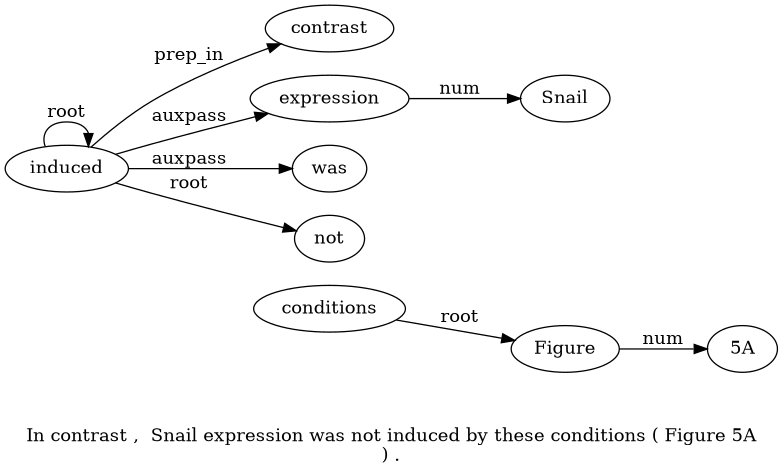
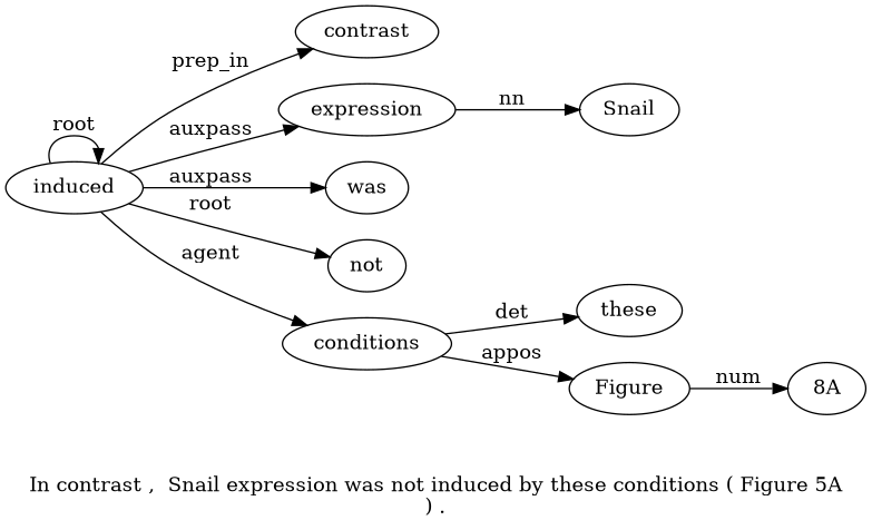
  digraph {
    label="In contrast ,  Snail expression was not induced by these conditions ( Figure 5A\n) ."
    rankdir=LR
    node [fillcolor=white style=filled]
    n1 [label=induced]
    n2 [label=contrast]
    n3 [label=expression]
    n4 [label=was]
    n5 [label=not]
    n6 [label=conditions]
    n7 [label=Snail]
+   n8 [label=these]
    n9 [label=Figure]
-   n10 [label="5A"]
+   n10 [label="8A"]
    n1 -> n1 [label=root]
    n1 -> n2 [label=prep_in]
    n1 -> n3 [label=auxpass]
    n1 -> n4 [label=auxpass]
    n1 -> n5 [label=root]
-   n3 -> n7 [label=num]
-   n6 -> n9 [label=root]
+   n1 -> n6 [label=agent]
+   n3 -> n7 [label=nn]
+   n6 -> n8 [label=det]
+   n6 -> n9 [label=appos]
    n9 -> n10 [label=num]
  }
